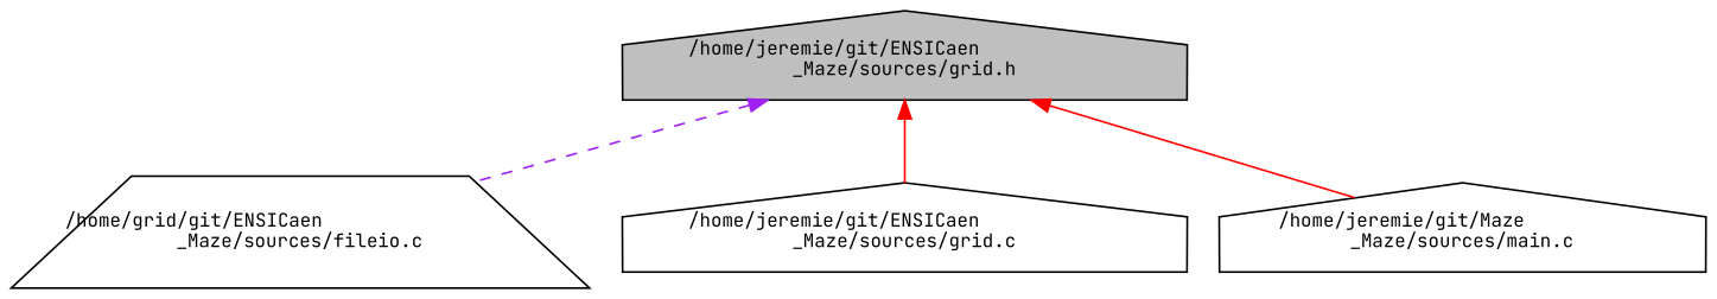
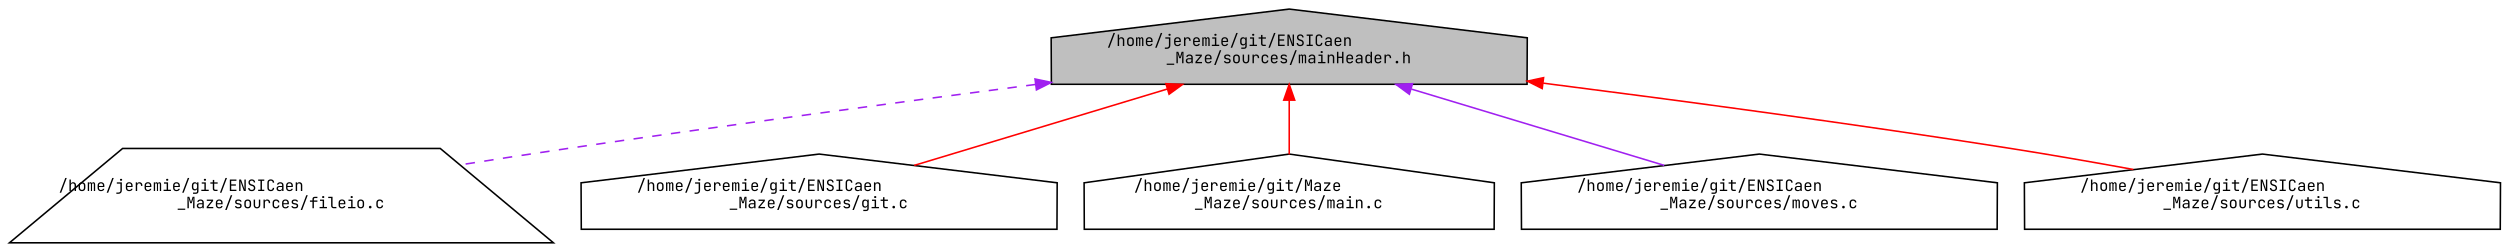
  digraph {
    fontname="JetBrains Mono"
    node [color=black fillcolor=white fontname="JetBrains Mono" fontsize=10 shape=house style=filled]
    edge [color=red dir=back fontname="JetBrains Mono" fontsize=10 labelfontname=Helvetica labelfontsize=10 style=solid]
-   n1 [fillcolor=grey75 fontcolor=black height=0.2 label="/home/jeremie/git/ENSICaen\l_Maze/sources/grid.h" width=0.4]
-   n2 [height=0.2 label="/home/grid/git/ENSICaen\l_Maze/sources/fileio.c" shape=trapezium width=0.4]
-   n3 [height=0.2 label="/home/jeremie/git/ENSICaen\l_Maze/sources/grid.c" width=0.4]
+   n1 [fillcolor=grey75 fontcolor=black height=0.2 label="/home/jeremie/git/ENSICaen\l_Maze/sources/mainHeader.h" width=0.4]
+   n2 [height=0.2 label="/home/jeremie/git/ENSICaen\l_Maze/sources/fileio.c" shape=trapezium width=0.4]
+   n3 [height=0.2 label="/home/jeremie/git/ENSICaen\l_Maze/sources/git.c" width=0.4]
    n4 [height=0.2 label="/home/jeremie/git/Maze\l_Maze/sources/main.c" width=0.4]
+   n5 [height=0.2 label="/home/jeremie/git/ENSICaen\l_Maze/sources/moves.c" width=0.4]
+   n6 [height=0.2 label="/home/jeremie/git/ENSICaen\l_Maze/sources/utils.c" width=0.4]
    n1 -> n2 [color=purple style=dashed]
    n1 -> n3
    n1 -> n4
+   n1 -> n5 [color=purple]
+   n1 -> n6
  }
